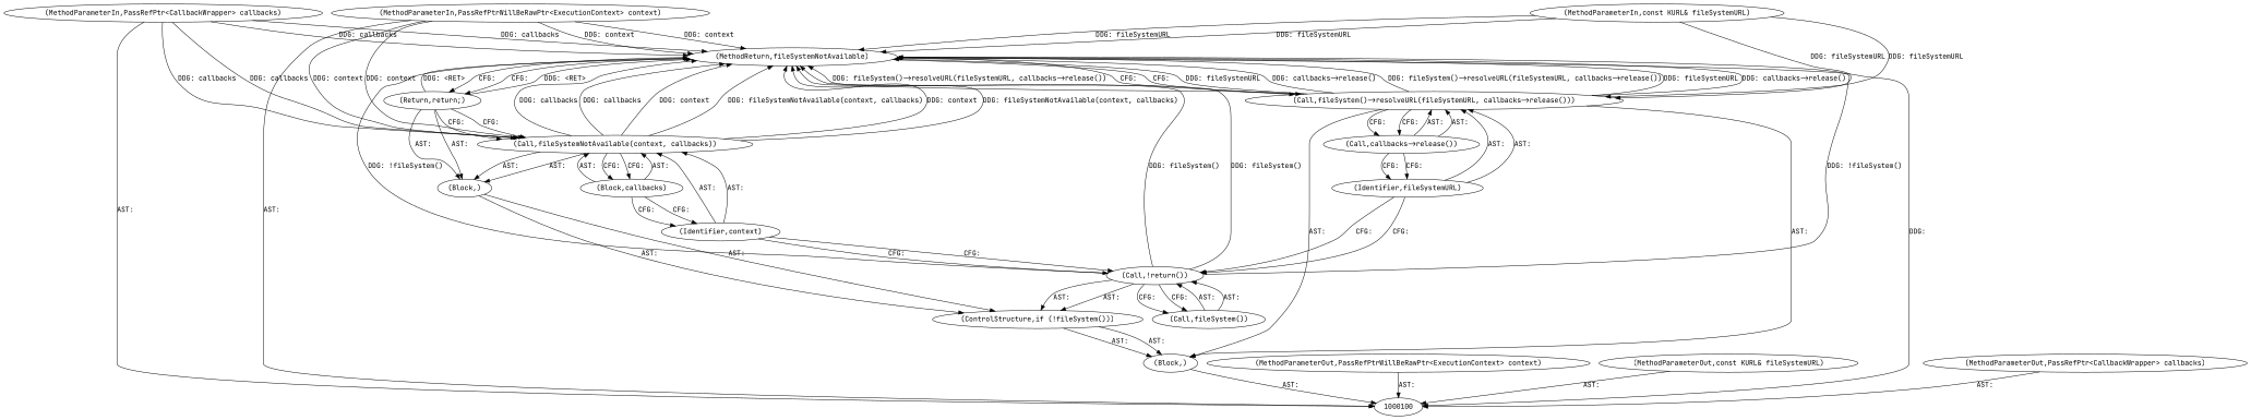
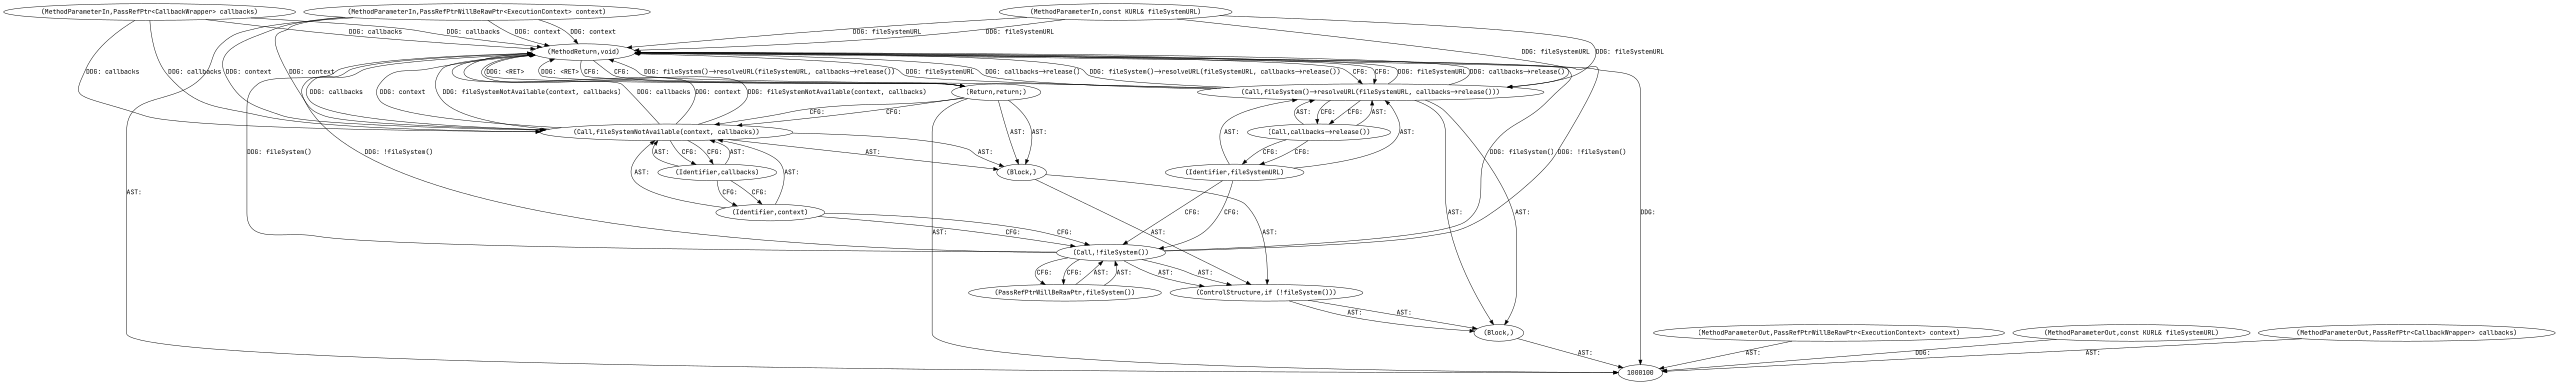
  digraph {
    fontname="JetBrains Mono"
    node [fontname="JetBrains Mono"]
    edge [fontname="JetBrains Mono"]
-   n1 [label="(MethodReturn,fileSystemNotAvailable)"]
+   n1 [label="(MethodReturn,void)"]
    n2 [label="(Call,fileSystem()->resolveURL(fileSystemURL, callbacks->release()))"]
    n3 [label="(Return,return;)"]
    1000100
    n5 [label="(Call,callbacks->release())"]
    n6 [label="(Block,)"]
    n7 [label="(Call,fileSystemNotAvailable(context, callbacks))"]
    n8 [label="(Block,)"]
    n9 [label="(Identifier,fileSystemURL)"]
-   n10 [label="(Call,!return())"]
-   n11 [label="(Call,fileSystem())"]
+   n10 [label="(Call,!fileSystem())"]
+   n11 [label="(PassRefPtrWillBeRawPtr,fileSystem())"]
    n12 [label="(ControlStructure,if (!fileSystem()))"]
    n13 [label="(MethodParameterIn,PassRefPtrWillBeRawPtr<ExecutionContext> context)"]
-   n14 [label="(Block,callbacks)"]
+   n14 [label="(Identifier,callbacks)"]
    n15 [label="(MethodParameterOut,PassRefPtrWillBeRawPtr<ExecutionContext> context)"]
    n16 [label="(MethodParameterIn,const KURL& fileSystemURL)"]
    n17 [label="(MethodParameterOut,const KURL& fileSystemURL)"]
    n18 [label="(MethodParameterIn,PassRefPtr<CallbackWrapper> callbacks)"]
    n19 [label="(MethodParameterOut,PassRefPtr<CallbackWrapper> callbacks)"]
    n20 [label="(Identifier,context)"]
    n1 -> n2 [label="CFG: "]
    n1 -> n2 [label="CFG: "]
    n1 -> n3 [label="CFG: "]
    n1 -> n3 [label="CFG: "]
    n1 -> 1000100 [label="DDG: "]
    n2 -> n1 [label="DDG: fileSystemURL"]
    n2 -> n1 [label="DDG: callbacks->release()"]
    n2 -> n1 [label="DDG: fileSystem()->resolveURL(fileSystemURL, callbacks->release())"]
    n2 -> n1 [label="DDG: fileSystemURL"]
    n2 -> n1 [label="DDG: callbacks->release()"]
    n2 -> n1 [label="DDG: fileSystem()->resolveURL(fileSystemURL, callbacks->release())"]
    n2 -> n5 [label="CFG: "]
    n2 -> n5 [label="CFG: "]
    n2 -> n6 [label="AST: "]
    n2 -> n6 [label="AST: "]
    n3 -> n1 [label="DDG: <RET>"]
    n3 -> n1 [label="DDG: <RET>"]
    n3 -> n7 [label="CFG: "]
    n3 -> n7 [label="CFG: "]
    n3 -> n8 [label="AST: "]
    n3 -> n8 [label="AST: "]
    n5 -> n2 [label="AST: "]
    n5 -> n2 [label="AST: "]
    n5 -> n9 [label="CFG: "]
    n5 -> n9 [label="CFG: "]
    n6 -> 1000100 [label="AST: "]
    n7 -> n1 [label="DDG: callbacks"]
    n7 -> n1 [label="DDG: context"]
    n7 -> n1 [label="DDG: fileSystemNotAvailable(context, callbacks)"]
    n7 -> n1 [label="DDG: callbacks"]
    n7 -> n1 [label="DDG: context"]
    n7 -> n1 [label="DDG: fileSystemNotAvailable(context, callbacks)"]
    n7 -> n8 [label="AST: "]
    n7 -> n8 [label="AST: "]
    n7 -> n14 [label="CFG: "]
    n7 -> n14 [label="CFG: "]
    n8 -> n12 [label="AST: "]
    n8 -> n12 [label="AST: "]
    n9 -> n2 [label="AST: "]
    n9 -> n2 [label="AST: "]
    n9 -> n10 [label="CFG: "]
    n9 -> n10 [label="CFG: "]
    n10 -> n1 [label="DDG: fileSystem()"]
    n10 -> n1 [label="DDG: !fileSystem()"]
    n10 -> n1 [label="DDG: fileSystem()"]
    n10 -> n1 [label="DDG: !fileSystem()"]
    n10 -> n11 [label="CFG: "]
    n10 -> n11 [label="CFG: "]
    n10 -> n12 [label="AST: "]
    n10 -> n12 [label="AST: "]
    n11 -> n10 [label="AST: "]
    n11 -> n10 [label="AST: "]
    n12 -> n6 [label="AST: "]
    n12 -> n6 [label="AST: "]
    n13 -> n1 [label="DDG: context"]
    n13 -> n1 [label="DDG: context"]
    n13 -> 1000100 [label="AST: "]
    n13 -> n7 [label="DDG: context"]
    n13 -> n7 [label="DDG: context"]
    n14 -> n7 [label="AST: "]
    n14 -> n7 [label="AST: "]
    n14 -> n20 [label="CFG: "]
    n14 -> n20 [label="CFG: "]
    n15 -> 1000100 [label="AST: "]
    n16 -> n1 [label="DDG: fileSystemURL"]
    n16 -> n1 [label="DDG: fileSystemURL"]
    n16 -> n2 [label="DDG: fileSystemURL"]
    n16 -> n2 [label="DDG: fileSystemURL"]
-   n17 -> 1000100 [label="AST: "]
+   n17 -> 1000100 [label="DDG: "]
    n18 -> n1 [label="DDG: callbacks"]
    n18 -> n1 [label="DDG: callbacks"]
-   n18 -> 1000100 [label="AST: "]
+   n3 -> 1000100 [label="AST: "]
    n18 -> n7 [label="DDG: callbacks"]
    n18 -> n7 [label="DDG: callbacks"]
    n19 -> 1000100 [label="AST: "]
    n20 -> n7 [label="AST: "]
    n20 -> n7 [label="AST: "]
    n20 -> n10 [label="CFG: "]
    n20 -> n10 [label="CFG: "]
  }
